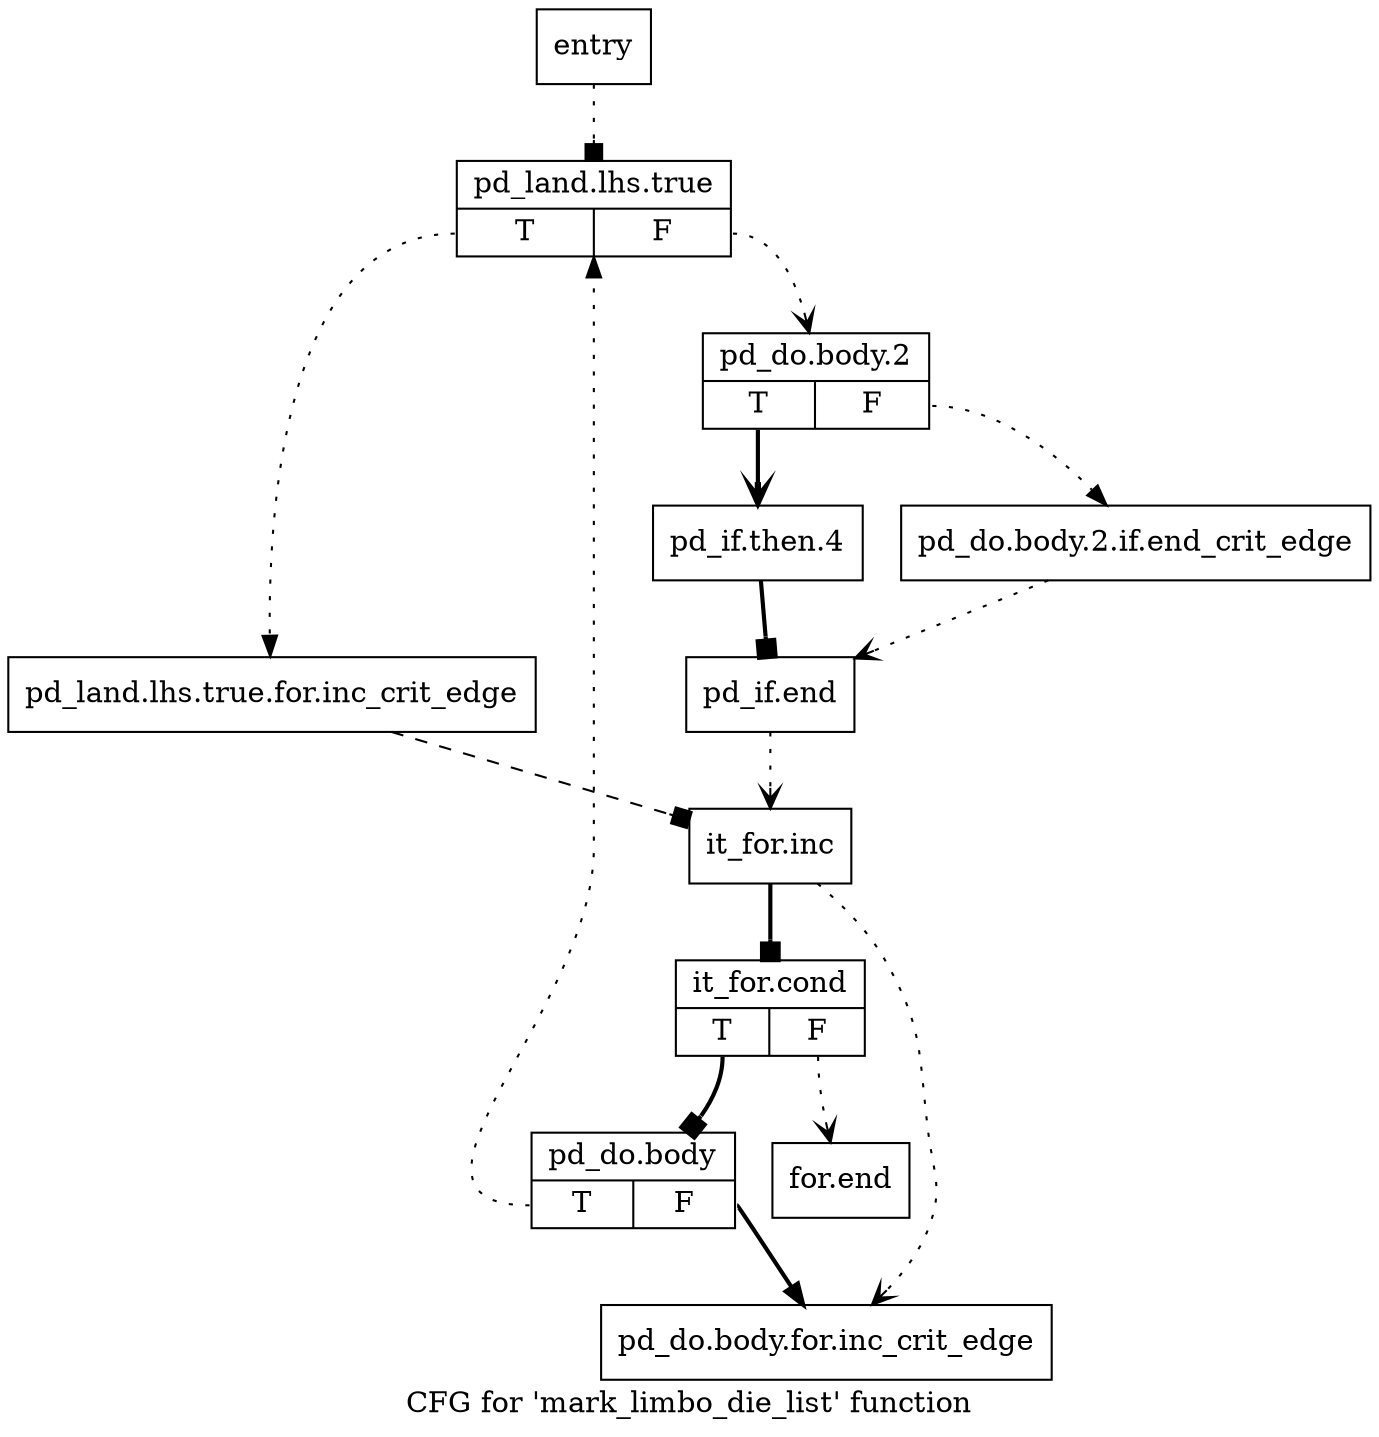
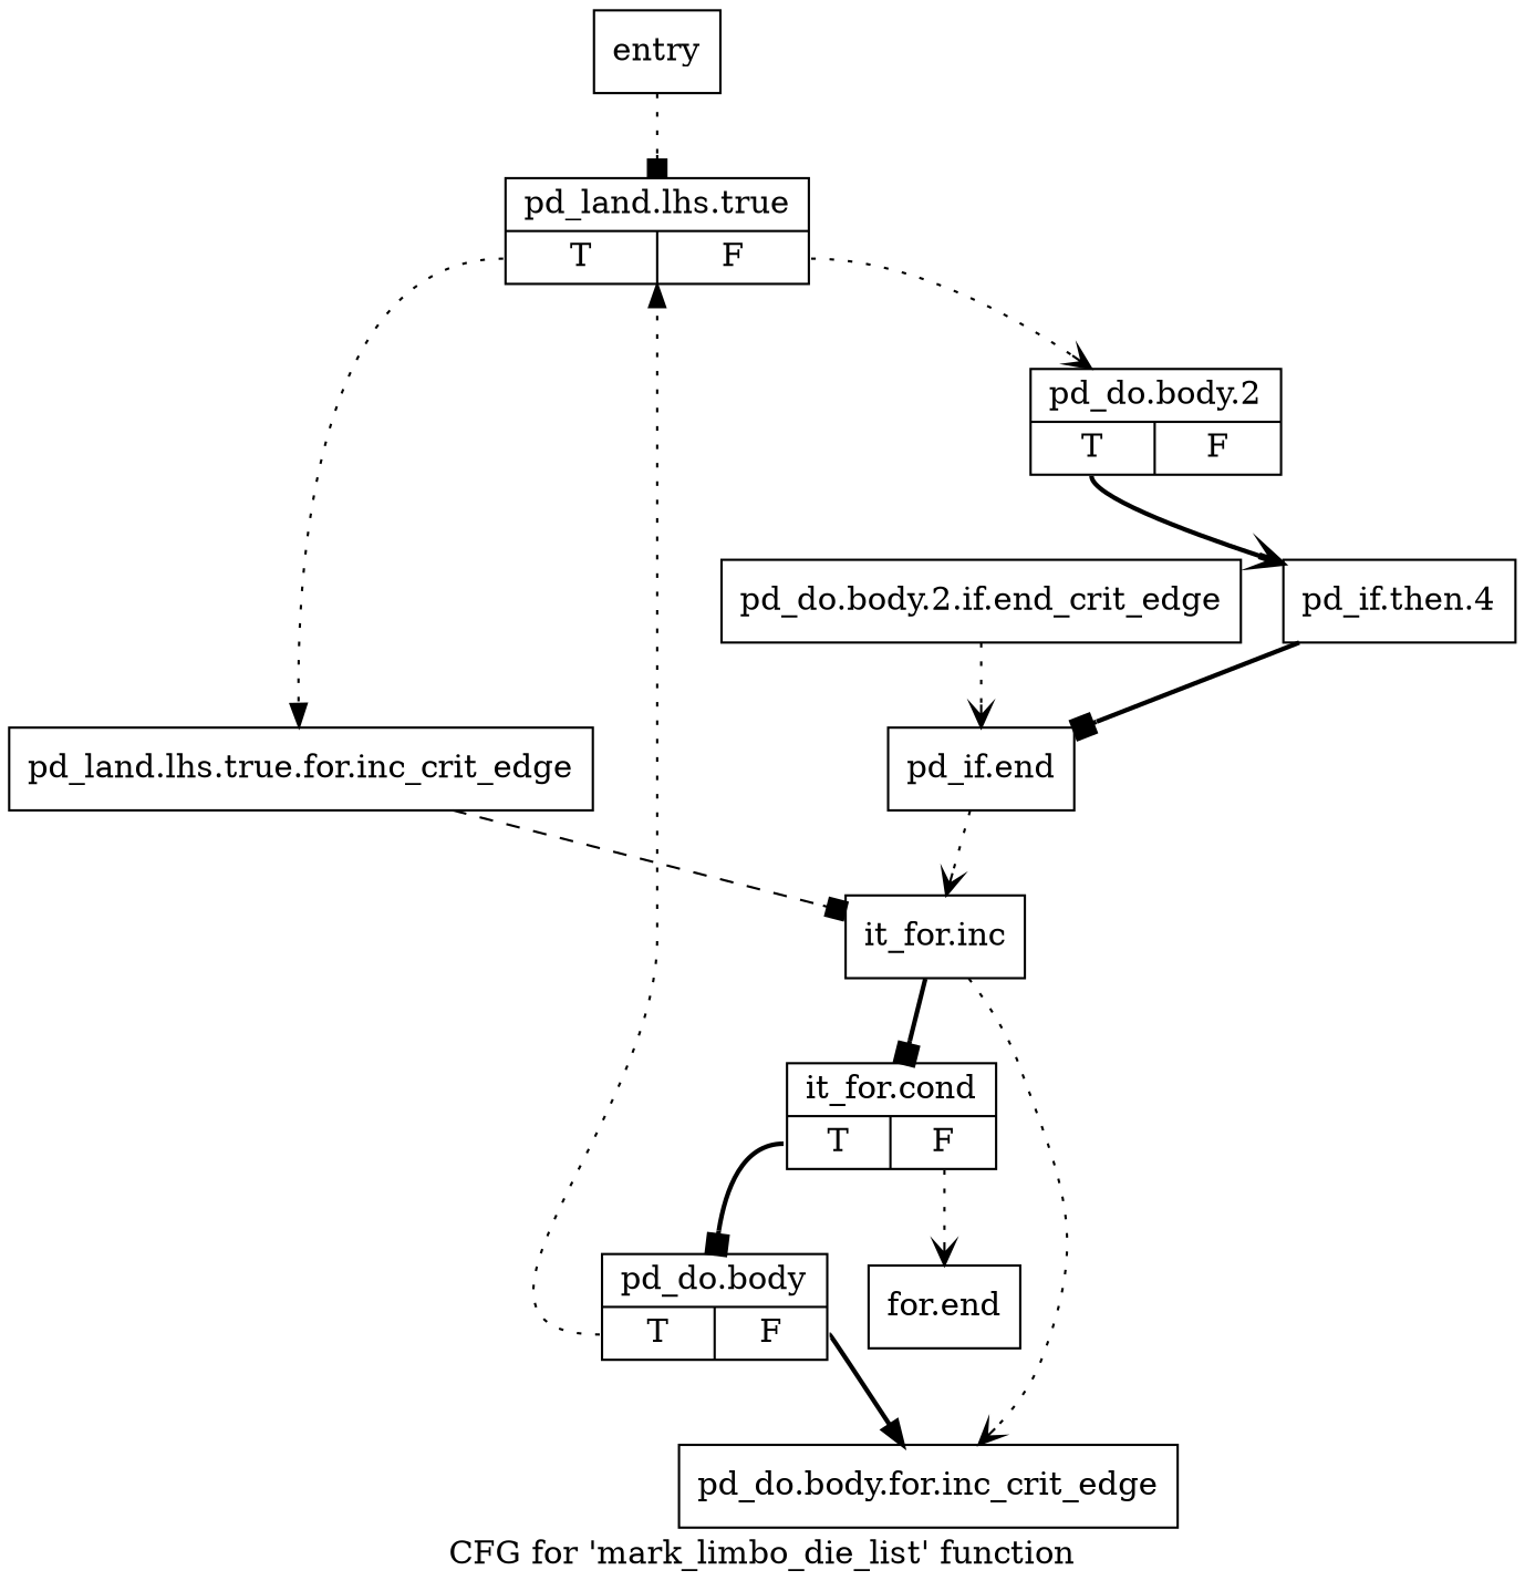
  digraph {
    label="CFG for 'mark_limbo_die_list' function"
    node [shape=record]
    edge [arrowhead=vee style=dotted]
    n1 [label="{entry}"]
    n2 [label="{pd_land.lhs.true|{<s0>T|<s1>F}}"]
    n3 [label="{it_for.cond|{<s0>T|<s1>F}}"]
    n4 [label="{pd_do.body|{<s0>T|<s1>F}}"]
    n5 [label="{for.end}"]
    n6 [label="{pd_do.body.for.inc_crit_edge}"]
    n7 [label="{pd_land.lhs.true.for.inc_crit_edge}"]
    n8 [label="{pd_do.body.2|{<s0>T|<s1>F}}"]
    n9 [label="{it_for.inc}"]
    n10 [label="{pd_if.then.4}"]
    n11 [label="{pd_do.body.2.if.end_crit_edge}"]
    n12 [label="{pd_if.end}"]
    n1 -> n2 [arrowhead=box]
    n2 -> n7 [arrowhead=normal tailport=s0]
    n2 -> n8 [tailport=s1]
    n3 -> n4 [arrowhead=box style=bold tailport=s0]
    n3 -> n5 [tailport=s1]
    n4 -> n2 [arrowhead=normal tailport=s0]
    n4 -> n6 [arrowhead=normal style=bold tailport=s1]
    n7 -> n9 [arrowhead=box style=dashed]
    n8 -> n10 [style=bold tailport=s0]
-   n8 -> n11 [arrowhead=normal tailport=s1]
    n9 -> n3 [arrowhead=box style=bold]
    n9 -> n6
    n10 -> n12 [arrowhead=box style=bold]
    n11 -> n12
    n12 -> n9
  }
